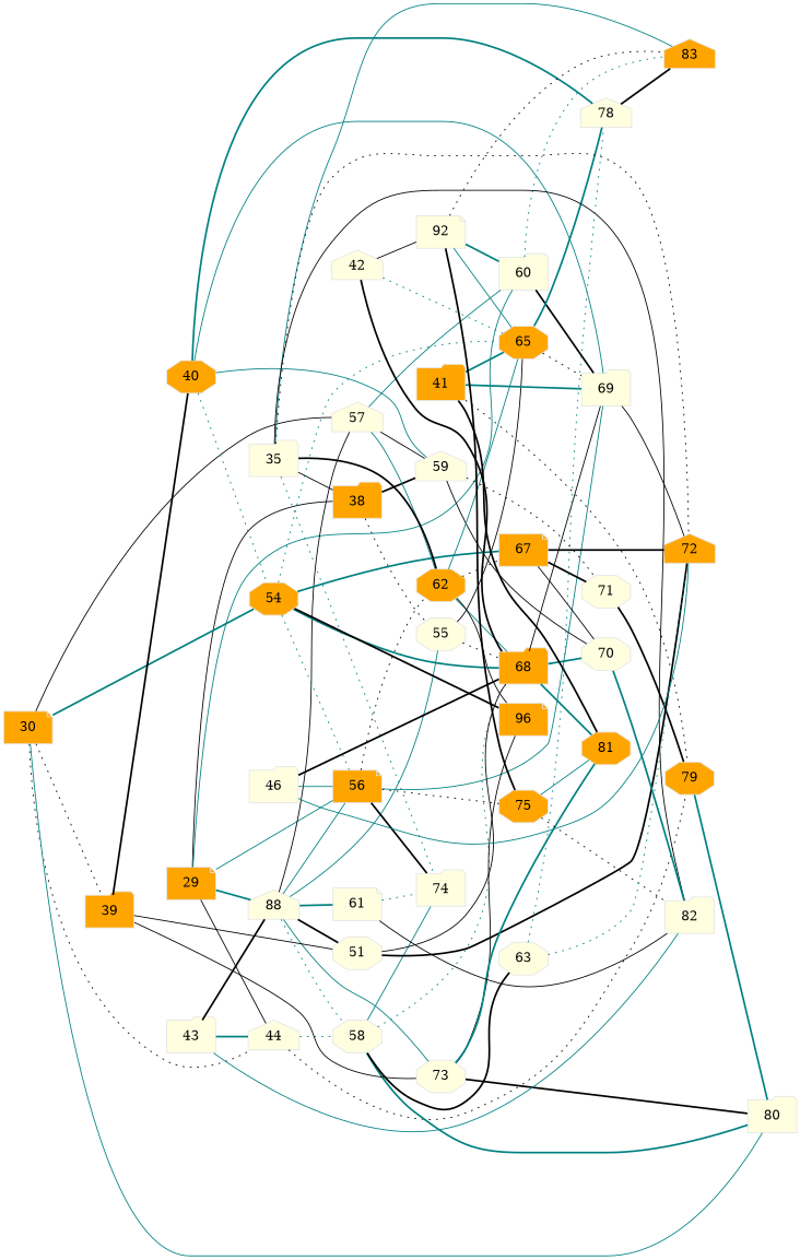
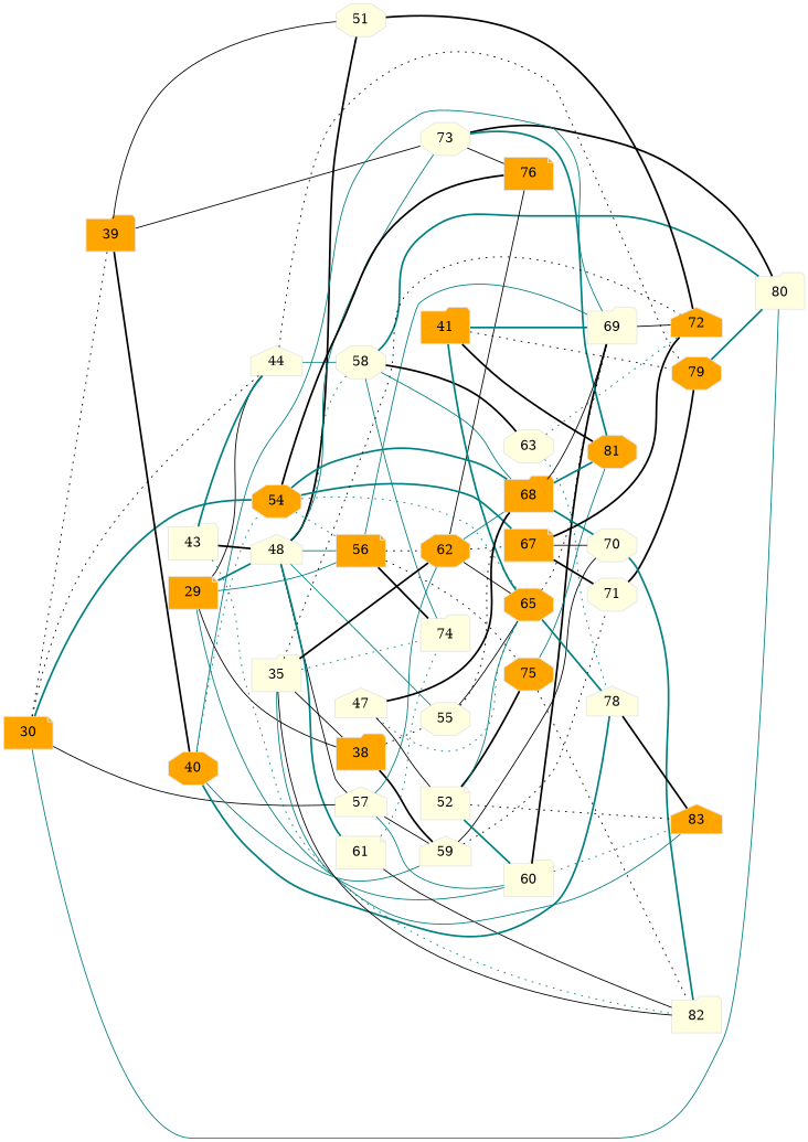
  graph {
    rankdir=LR
    node [color=gray90 fillcolor=lightyellow shape=octagon style=filled]
    edge [color=black style=solid]
    29 [fillcolor=orange shape=note super="+5"]
    38 [fillcolor=orange shape=folder]
    44 [shape=house super="+25+21"]
-   48 [shape=house super="+13+22+18" label=88]
+   48 [shape=house super="+13+22+18"]
    56 [fillcolor=orange shape=note super="+50+34"]
    60 [shape=folder]
    55 [super="+28"]
    59 [shape=house super="+53"]
    79 [fillcolor=orange]
    58 [super="+49+36"]
    57 [shape=house super="+6"]
    51
    73 [super="+8"]
    61 [shape=note]
    62 [fillcolor=orange super="+45"]
    74 [shape=folder super="+66"]
    69 [shape=folder super="+37+17"]
    75 [fillcolor=orange]
    83 [fillcolor=orange shape=house]
    30 [fillcolor=orange shape=note super="+10"]
    39 [fillcolor=orange shape=folder]
    54 [fillcolor=orange super="+33"]
    80 [shape=folder]
    40 [fillcolor=orange super="+7"]
    65 [fillcolor=orange super="+32+64"]
    68 [fillcolor=orange shape=folder super="+31+27"]
    67 [fillcolor=orange shape=note super="+42"]
-   76 [fillcolor=orange shape=note label=96]
+   76 [fillcolor=orange shape=note]
    35 [shape=folder super="+1+24"]
    72 [fillcolor=orange shape=house super="+4+23"]
    82 [shape=folder super="+77"]
    71
    70
    78 [shape=house]
    81 [fillcolor=orange]
    41 [fillcolor=orange shape=folder]
    43 [shape=folder]
    63
-   46 [shape=folder]
-   52 [shape=note super="+3" label=92]
-   47 [shape=house label=42]
+   52 [shape=note super="+3"]
+   47 [shape=house]
    29 -- 38
    29 -- 44 [weight=2]
    29 -- 48 [color=teal style=bold]
    29 -- 56 [color=teal]
    29 -- 60 [color=teal]
    38 -- 55 [style=dotted]
    38 -- 59 [style=bold]
    44 -- 79 [style=dotted]
-   44 -- 58 [color=teal style=dotted weight=3]
+   44 -- 58 [color=teal weight=3]
    48 -- 56 [color=teal]
    48 -- 55 [color=teal]
    48 -- 58 [color=teal style=dotted weight=2]
    48 -- 57
    48 -- 51 [style=bold]
    48 -- 73 [color=teal]
    48 -- 61 [color=teal style=bold]
    56 -- 62 [style=dotted]
    56 -- 74 [style=bold weight=3]
    56 -- 69 [color=teal]
    56 -- 75 [style=dotted]
    60 -- 69 [style=bold]
    60 -- 83 [color=teal style=dotted]
    55 -- 65 [weight=2]
    55 -- 68 [style=dotted weight=2]
    59 -- 71 [style=dotted]
    59 -- 70
    79 -- 80 [color=teal style=bold]
    58 -- 74 [color=teal]
    58 -- 80 [color=teal style=bold]
-   58 -- 68 [color=teal style=dotted weight=2]
+   58 -- 68 [color=teal weight=2]
    58 -- 63 [style=bold]
    57 -- 60 [color=teal]
    57 -- 59
    57 -- 62 [color=teal]
-   51 -- 68
    51 -- 72 [style=bold]
    73 -- 80 [style=bold]
    73 -- 76 [weight=2]
    73 -- 81 [color=teal style=bold]
    61 -- 74 [color=teal style=dotted weight=2]
    61 -- 82
-   62 -- 65 [color=teal]
+   62 -- 65
    62 -- 68 [color=teal weight=2]
    62 -- 67 [style=dotted]
    62 -- 76
    69 -- 72
    75 -- 82 [style=dotted]
    75 -- 81 [color=teal]
    30 -- 44 [style=dotted]
    30 -- 57 [weight=2]
    30 -- 39 [style=dotted]
    30 -- 54 [color=teal style=bold]
    30 -- 80 [color=teal]
    39 -- 51
    39 -- 73
    39 -- 40 [style=bold]
    54 -- 56 [color=teal style=dotted]
    54 -- 65 [color=teal style=dotted weight=2]
    54 -- 68 [color=teal style=bold]
    54 -- 67 [color=teal style=bold]
    54 -- 76 [style=bold]
    40 -- 59 [color=teal weight=2]
    40 -- 69 [color=teal]
    40 -- 54 [color=teal style=dotted]
    40 -- 78 [color=teal style=bold]
    65 -- 69 [style=dotted]
    65 -- 78 [color=teal style=bold]
    68 -- 69 [weight=2]
    68 -- 70 [color=teal style=bold]
    68 -- 81 [color=teal style=bold]
    67 -- 72 [style=bold weight=2]
    67 -- 71 [style=bold]
    67 -- 70
    35 -- 38
    35 -- 62 [style=bold]
    35 -- 74 [color=teal style=dotted weight=2]
    35 -- 83 [color=teal]
    35 -- 72 [style=dotted]
    35 -- 82 [weight=2]
    71 -- 79 [style=bold]
    70 -- 82 [color=teal style=bold]
    78 -- 83 [style=bold]
    41 -- 79 [style=dotted]
    41 -- 69 [color=teal style=bold]
    41 -- 65 [color=teal style=bold]
    41 -- 81 [style=bold]
    43 -- 44 [color=teal style=bold]
    43 -- 48 [style=bold]
-   43 -- 82 [color=teal]
+   43 -- 82 [color=teal style=dotted]
    63 -- 72 [color=teal style=dotted]
    63 -- 78 [color=teal style=dotted]
-   46 -- 56 [color=teal]
-   46 -- 68 [style=bold]
-   46 -- 72 [color=teal]
    52 -- 60 [color=teal style=bold]
    52 -- 75 [style=bold]
    52 -- 83 [style=dotted]
    52 -- 65 [color=teal]
    47 -- 65 [color=teal style=dotted]
    47 -- 68 [style=bold]
    47 -- 52 [weight=2]
  }
